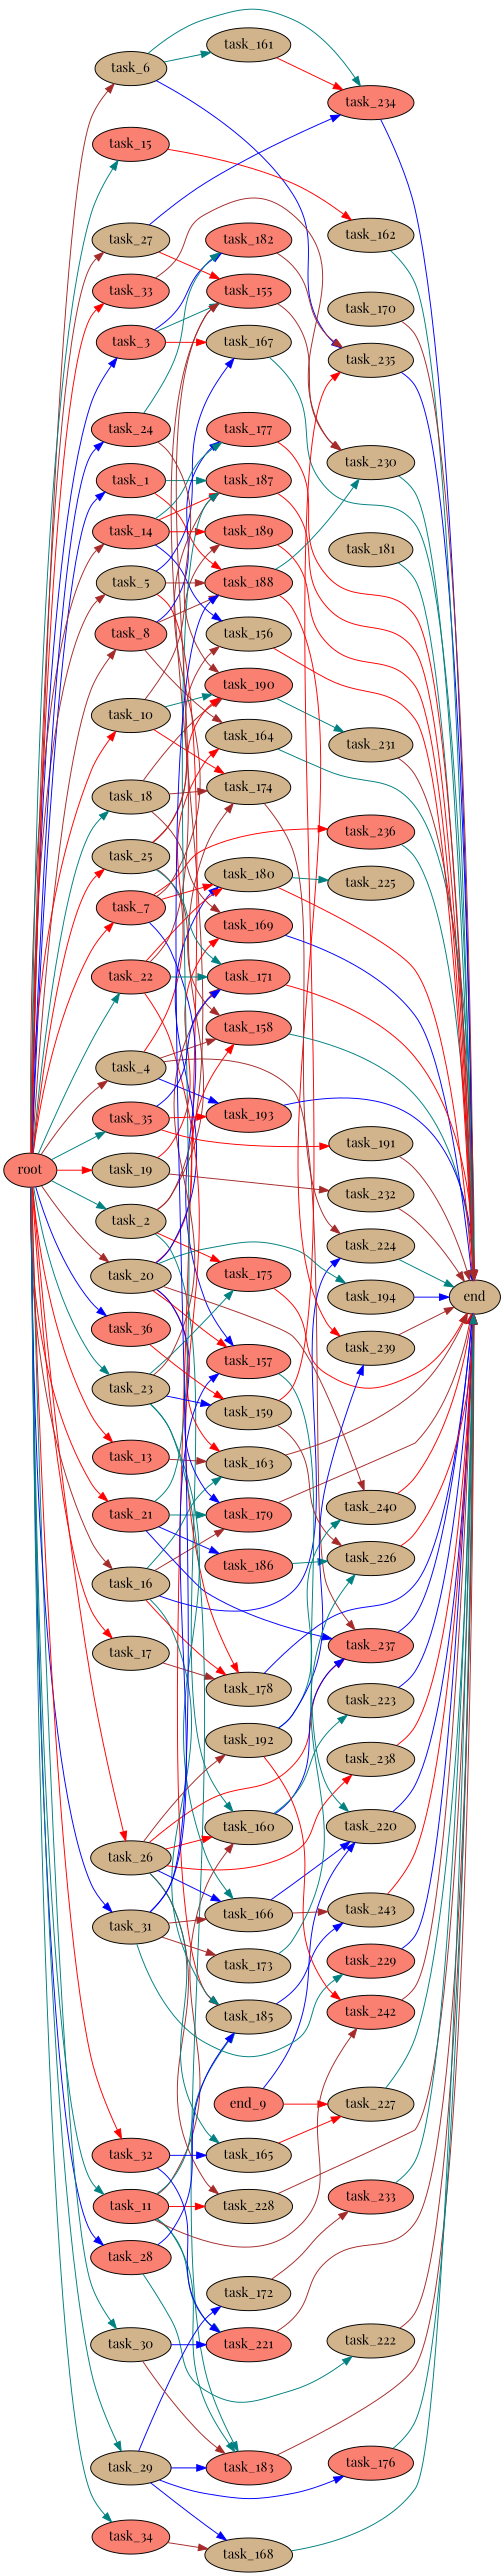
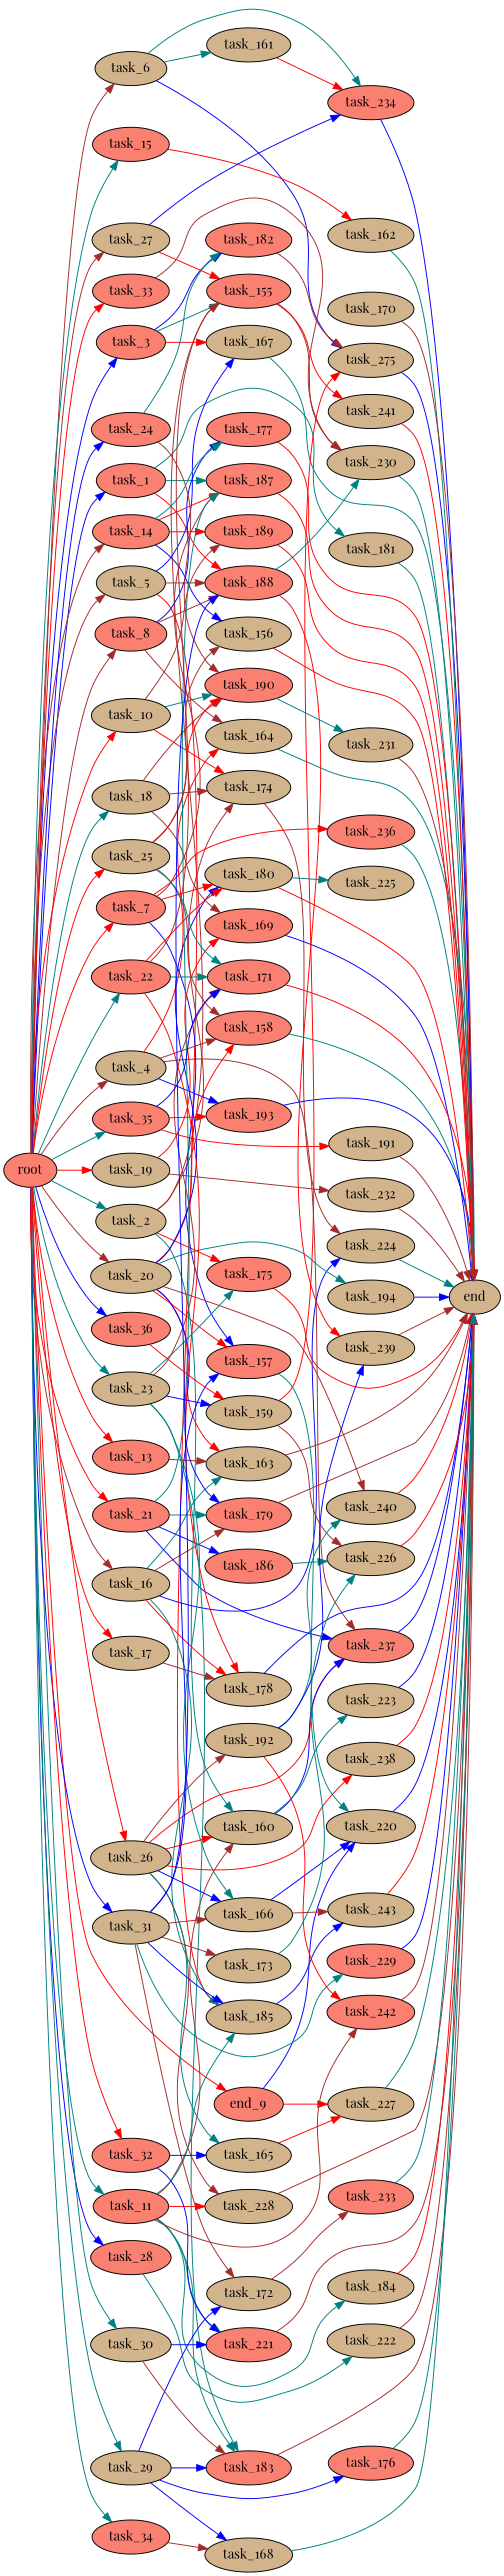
  digraph {
    fontname="Playfair Display"
    rankdir=LR
    node [fillcolor=tan fontname="Playfair Display" style=filled]
    edge [color=brown fontname="Playfair Display"]
    root [fillcolor=salmon]
    task_1 [fillcolor=salmon]
    task_2
    task_3 [fillcolor=salmon]
    task_4
    task_5
    task_6
    task_7 [fillcolor=salmon]
    task_8 [fillcolor=salmon]
    n10 [fillcolor=salmon label=end_9]
    task_10
    task_11 [fillcolor=salmon]
    task_13 [fillcolor=salmon]
    task_14 [fillcolor=salmon]
    task_15 [fillcolor=salmon]
    task_16
    task_17
    task_18
    task_19
    task_20
    task_21 [fillcolor=salmon]
    task_22 [fillcolor=salmon]
    task_23
    task_24 [fillcolor=salmon]
    task_25
    task_26
    task_27
    task_28 [fillcolor=salmon]
    task_29
    task_30
    task_31
    task_32 [fillcolor=salmon]
    task_33 [fillcolor=salmon]
    task_34 [fillcolor=salmon]
    task_35 [fillcolor=salmon]
    task_36 [fillcolor=salmon]
    task_181
    task_187 [fillcolor=salmon]
    task_188 [fillcolor=salmon]
    task_155 [fillcolor=salmon]
    task_160
    task_174
    task_175 [fillcolor=salmon]
    task_167
    task_182 [fillcolor=salmon]
    task_158 [fillcolor=salmon]
    task_164
    task_193 [fillcolor=salmon]
    task_237 [fillcolor=salmon]
    task_185
    task_161
    task_234 [fillcolor=salmon]
-   task_235
+   task_235 [label=task_275]
    task_157 [fillcolor=salmon]
    task_180
    task_236 [fillcolor=salmon]
    task_177 [fillcolor=salmon]
    task_220
    task_227
    task_189 [fillcolor=salmon]
    task_190 [fillcolor=salmon]
    task_183 [fillcolor=salmon]
+   task_184
    task_221 [fillcolor=salmon]
    task_228
    task_242 [fillcolor=salmon]
    task_163
    task_156
    task_162
    task_178
    task_179 [fillcolor=salmon]
    task_224
    task_169 [fillcolor=salmon]
    task_232
    task_194
    task_240
    task_186 [fillcolor=salmon]
    task_171 [fillcolor=salmon]
    task_159
    task_166
    task_192
    task_165
    task_238
    task_222
    task_168
    task_172
    task_176 [fillcolor=salmon]
    task_173
    task_229 [fillcolor=salmon]
    task_230
    task_191
    end
    task_239
+   task_241
    task_223
    task_243
    task_225
    task_231
    task_170
    task_226
    task_233 [fillcolor=salmon]
    root -> task_1 [color=blue]
    root -> task_2 [color=teal]
    root -> task_3 [color=blue]
    root -> task_4
    root -> task_5
    root -> task_6
    root -> task_7 [color=red]
    root -> task_8
+   root -> n10 [color=red]
    root -> task_10 [color=red]
    root -> task_11 [color=teal]
    root -> task_13 [color=red]
    root -> task_14
    root -> task_15 [color=teal]
    root -> task_16
    root -> task_17 [color=red]
    root -> task_18 [color=teal]
    root -> task_19 [color=red]
    root -> task_20
    root -> task_21 [color=red]
    root -> task_22 [color=teal]
    root -> task_23 [color=teal]
    root -> task_24 [color=blue]
    root -> task_25 [color=red]
    root -> task_26 [color=red]
    root -> task_27
    root -> task_28 [color=blue]
    root -> task_29 [color=teal]
    root -> task_30 [color=teal]
    root -> task_31 [color=blue]
    root -> task_32 [color=red]
    root -> task_33 [color=red]
    root -> task_34 [color=teal]
    root -> task_35 [color=teal]
    root -> task_36 [color=blue]
+   task_1 -> task_181 [color=teal]
    task_1 -> task_187 [color=teal]
    task_1 -> task_188 [color=red]
    task_2 -> task_155
    task_2 -> task_160 [color=teal]
    task_2 -> task_174
    task_2 -> task_175 [color=red]
    task_3 -> task_155 [color=teal]
    task_3 -> task_167 [color=red]
    task_3 -> task_182 [color=blue]
    task_4 -> task_158
    task_4 -> task_164 [color=red]
    task_4 -> task_193 [color=blue]
    task_4 -> task_237
    task_5 -> task_188
    task_5 -> task_167 [color=blue]
    task_5 -> task_185 [color=red]
    task_6 -> task_161 [color=teal]
    task_6 -> task_234 [color=teal]
    task_6 -> task_235 [color=blue]
    task_7 -> task_187
    task_7 -> task_157 [color=blue]
    task_7 -> task_180 [color=red]
    task_7 -> task_236 [color=red]
    task_8 -> task_188
    task_8 -> task_164
    task_8 -> task_177 [color=blue]
    n10 -> task_220 [color=blue]
    n10 -> task_227 [color=red]
    task_10 -> task_174 [color=red]
    task_10 -> task_189
    task_10 -> task_190 [color=teal]
    task_11 -> task_160
    task_11 -> task_185 [color=teal]
    task_11 -> task_183 [color=teal]
+   task_11 -> task_184 [color=teal]
    task_11 -> task_221 [color=teal]
    task_11 -> task_228 [color=red]
    task_11 -> task_242
    task_13 -> task_163
    task_14 -> task_187 [color=red]
    task_14 -> task_177 [color=teal]
    task_14 -> task_189 [color=red]
    task_14 -> task_156 [color=blue]
    task_15 -> task_162 [color=red]
    task_16 -> task_185 [color=teal]
    task_16 -> task_163 [color=teal]
    task_16 -> task_178 [color=red]
    task_16 -> task_179
    task_16 -> task_224 [color=blue]
    task_17 -> task_178
    task_18 -> task_174
    task_18 -> task_190
    task_18 -> task_169
    task_19 -> task_169 [color=red]
    task_19 -> task_232
    task_20 -> task_158 [color=red]
    task_20 -> task_157 [color=red]
    task_20 -> task_180 [color=blue]
    task_20 -> task_163 [color=red]
    task_20 -> task_179 [color=blue]
    task_20 -> task_194 [color=teal]
    task_20 -> task_240
    task_21 -> task_187 [color=teal]
    task_21 -> task_237 [color=blue]
    task_21 -> task_179 [color=teal]
    task_21 -> task_186 [color=blue]
    task_22 -> task_155
    task_22 -> task_180 [color=red]
    task_22 -> task_178 [color=red]
    task_22 -> task_171 [color=teal]
    task_23 -> task_175 [color=teal]
    task_23 -> task_183 [color=teal]
    task_23 -> task_171
    task_23 -> task_159 [color=blue]
    task_23 -> task_166 [color=teal]
    task_24 -> task_182 [color=teal]
    task_24 -> task_190
    task_25 -> task_158
    task_25 -> task_190 [color=red]
    task_25 -> task_156
    task_25 -> task_171 [color=teal]
    task_26 -> task_160 [color=red]
    task_26 -> task_237 [color=red]
    task_26 -> task_228
    task_26 -> task_166 [color=blue]
    task_26 -> task_192
    task_26 -> task_165 [color=teal]
    task_26 -> task_238 [color=red]
    task_27 -> task_155 [color=red]
    task_27 -> task_234 [color=blue]
-   task_28 -> task_185 [color=blue]
+   task_31 -> task_185 [color=blue]
    task_28 -> task_222 [color=teal]
    task_29 -> task_183 [color=blue]
    task_29 -> task_168 [color=blue]
    task_29 -> task_172 [color=blue]
    task_29 -> task_176 [color=blue]
    task_30 -> task_183
    task_30 -> task_221 [color=blue]
    task_31 -> task_188 [color=blue]
    task_31 -> task_157 [color=blue]
    task_31 -> task_166
+   task_31 -> task_172
    task_31 -> task_173
    task_31 -> task_229 [color=teal]
    task_32 -> task_221 [color=blue]
    task_32 -> task_165 [color=blue]
    task_33 -> task_230
    task_34 -> task_168
    task_35 -> task_193 [color=red]
    task_35 -> task_171 [color=blue]
    task_35 -> task_191 [color=red]
    task_36 -> task_159 [color=red]
    task_181 -> end [color=teal]
    task_187 -> end [color=red]
    task_188 -> task_230 [color=teal]
    task_188 -> task_239 [color=red]
    task_155 -> task_230
+   task_155 -> task_241 [color=red]
    task_160 -> task_237 [color=blue]
    task_160 -> task_223 [color=teal]
    task_174 -> task_224
    task_175 -> end [color=red]
    task_167 -> end [color=teal]
    task_182 -> task_235
    task_158 -> end [color=teal]
    task_164 -> end [color=teal]
    task_193 -> end [color=blue]
    task_237 -> end [color=blue]
    task_185 -> task_243 [color=blue]
    task_161 -> task_234 [color=red]
    task_234 -> end [color=blue]
    task_235 -> end [color=blue]
    task_157 -> task_220 [color=teal]
    task_180 -> end [color=red]
    task_180 -> task_225 [color=teal]
    task_236 -> end [color=teal]
    task_177 -> end [color=red]
    task_220 -> end [color=blue]
    task_227 -> end [color=teal]
    task_189 -> end [color=red]
    task_190 -> task_231 [color=teal]
    task_183 -> end
+   task_184 -> end [color=red]
    task_221 -> end
    task_228 -> end
    task_242 -> end
    task_163 -> end
    task_156 -> end [color=red]
    task_162 -> end [color=teal]
    task_178 -> end [color=blue]
    task_179 -> end
    task_224 -> end [color=teal]
    task_169 -> end [color=blue]
    task_232 -> end
    task_194 -> end [color=blue]
    task_240 -> end [color=red]
    task_186 -> task_226 [color=teal]
    task_171 -> end [color=red]
    task_159 -> task_235 [color=red]
    task_159 -> task_226
    task_166 -> task_220 [color=blue]
    task_166 -> task_243
    task_192 -> task_242 [color=red]
    task_192 -> task_240 [color=teal]
    task_192 -> task_239 [color=blue]
    task_165 -> task_227 [color=red]
    task_238 -> end [color=red]
    task_222 -> end
    task_168 -> end [color=teal]
    task_172 -> task_233
    task_176 -> end [color=teal]
    task_173 -> task_226 [color=teal]
    task_229 -> end [color=blue]
    task_230 -> end [color=teal]
    task_191 -> end
    task_239 -> end
+   task_241 -> end [color=red]
    task_223 -> end [color=blue]
    task_243 -> end [color=red]
    task_231 -> end
    task_170 -> end
    task_226 -> end [color=red]
    task_233 -> end [color=teal]
  }
